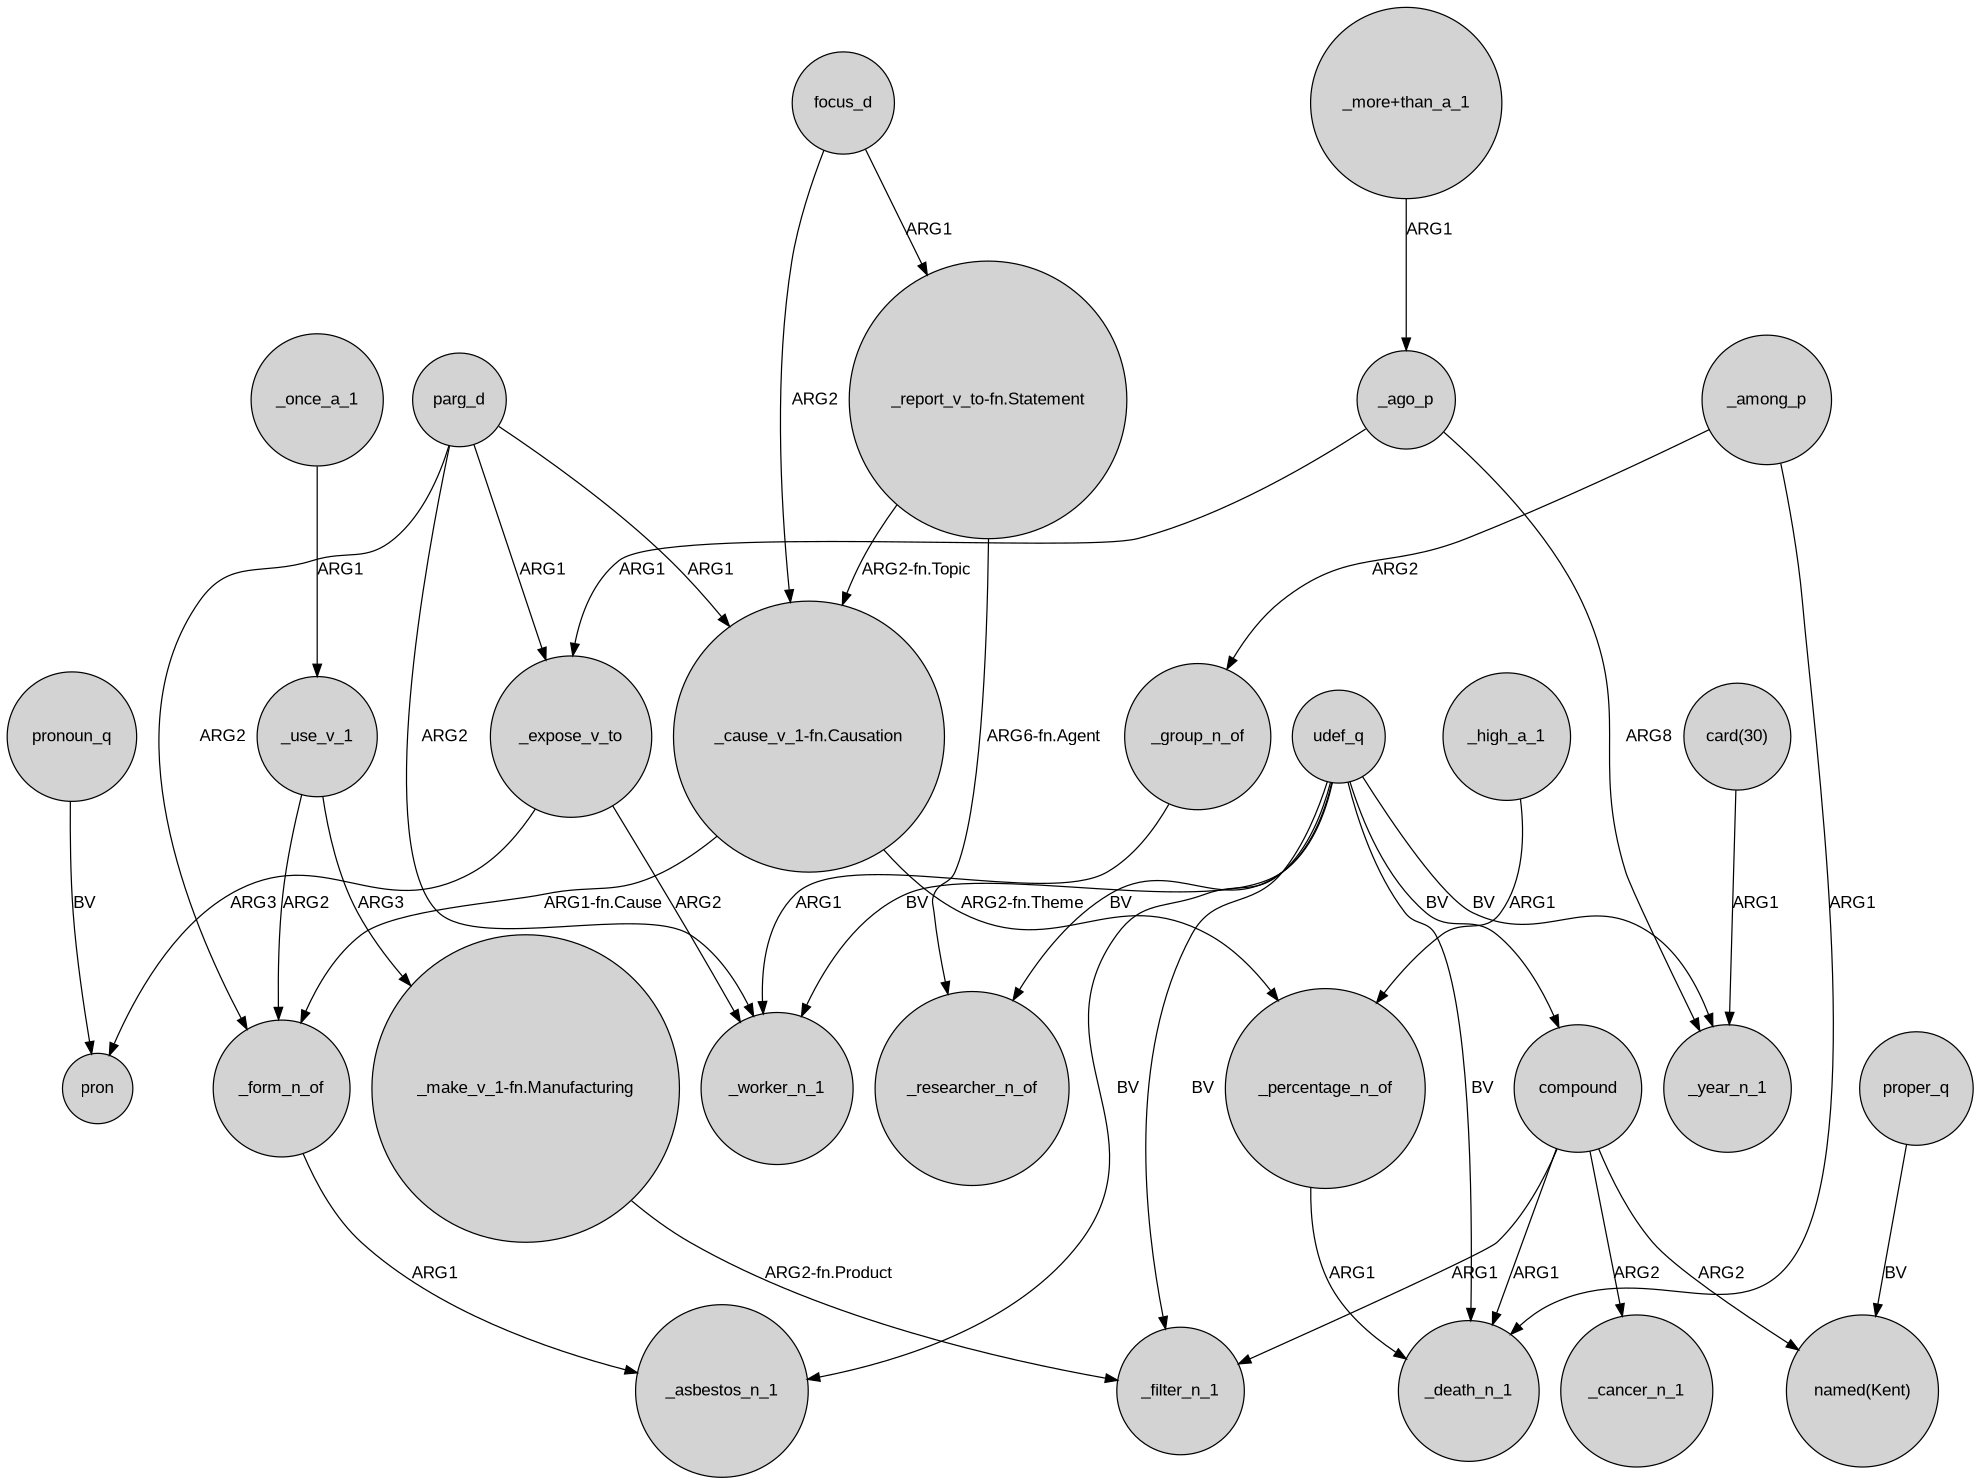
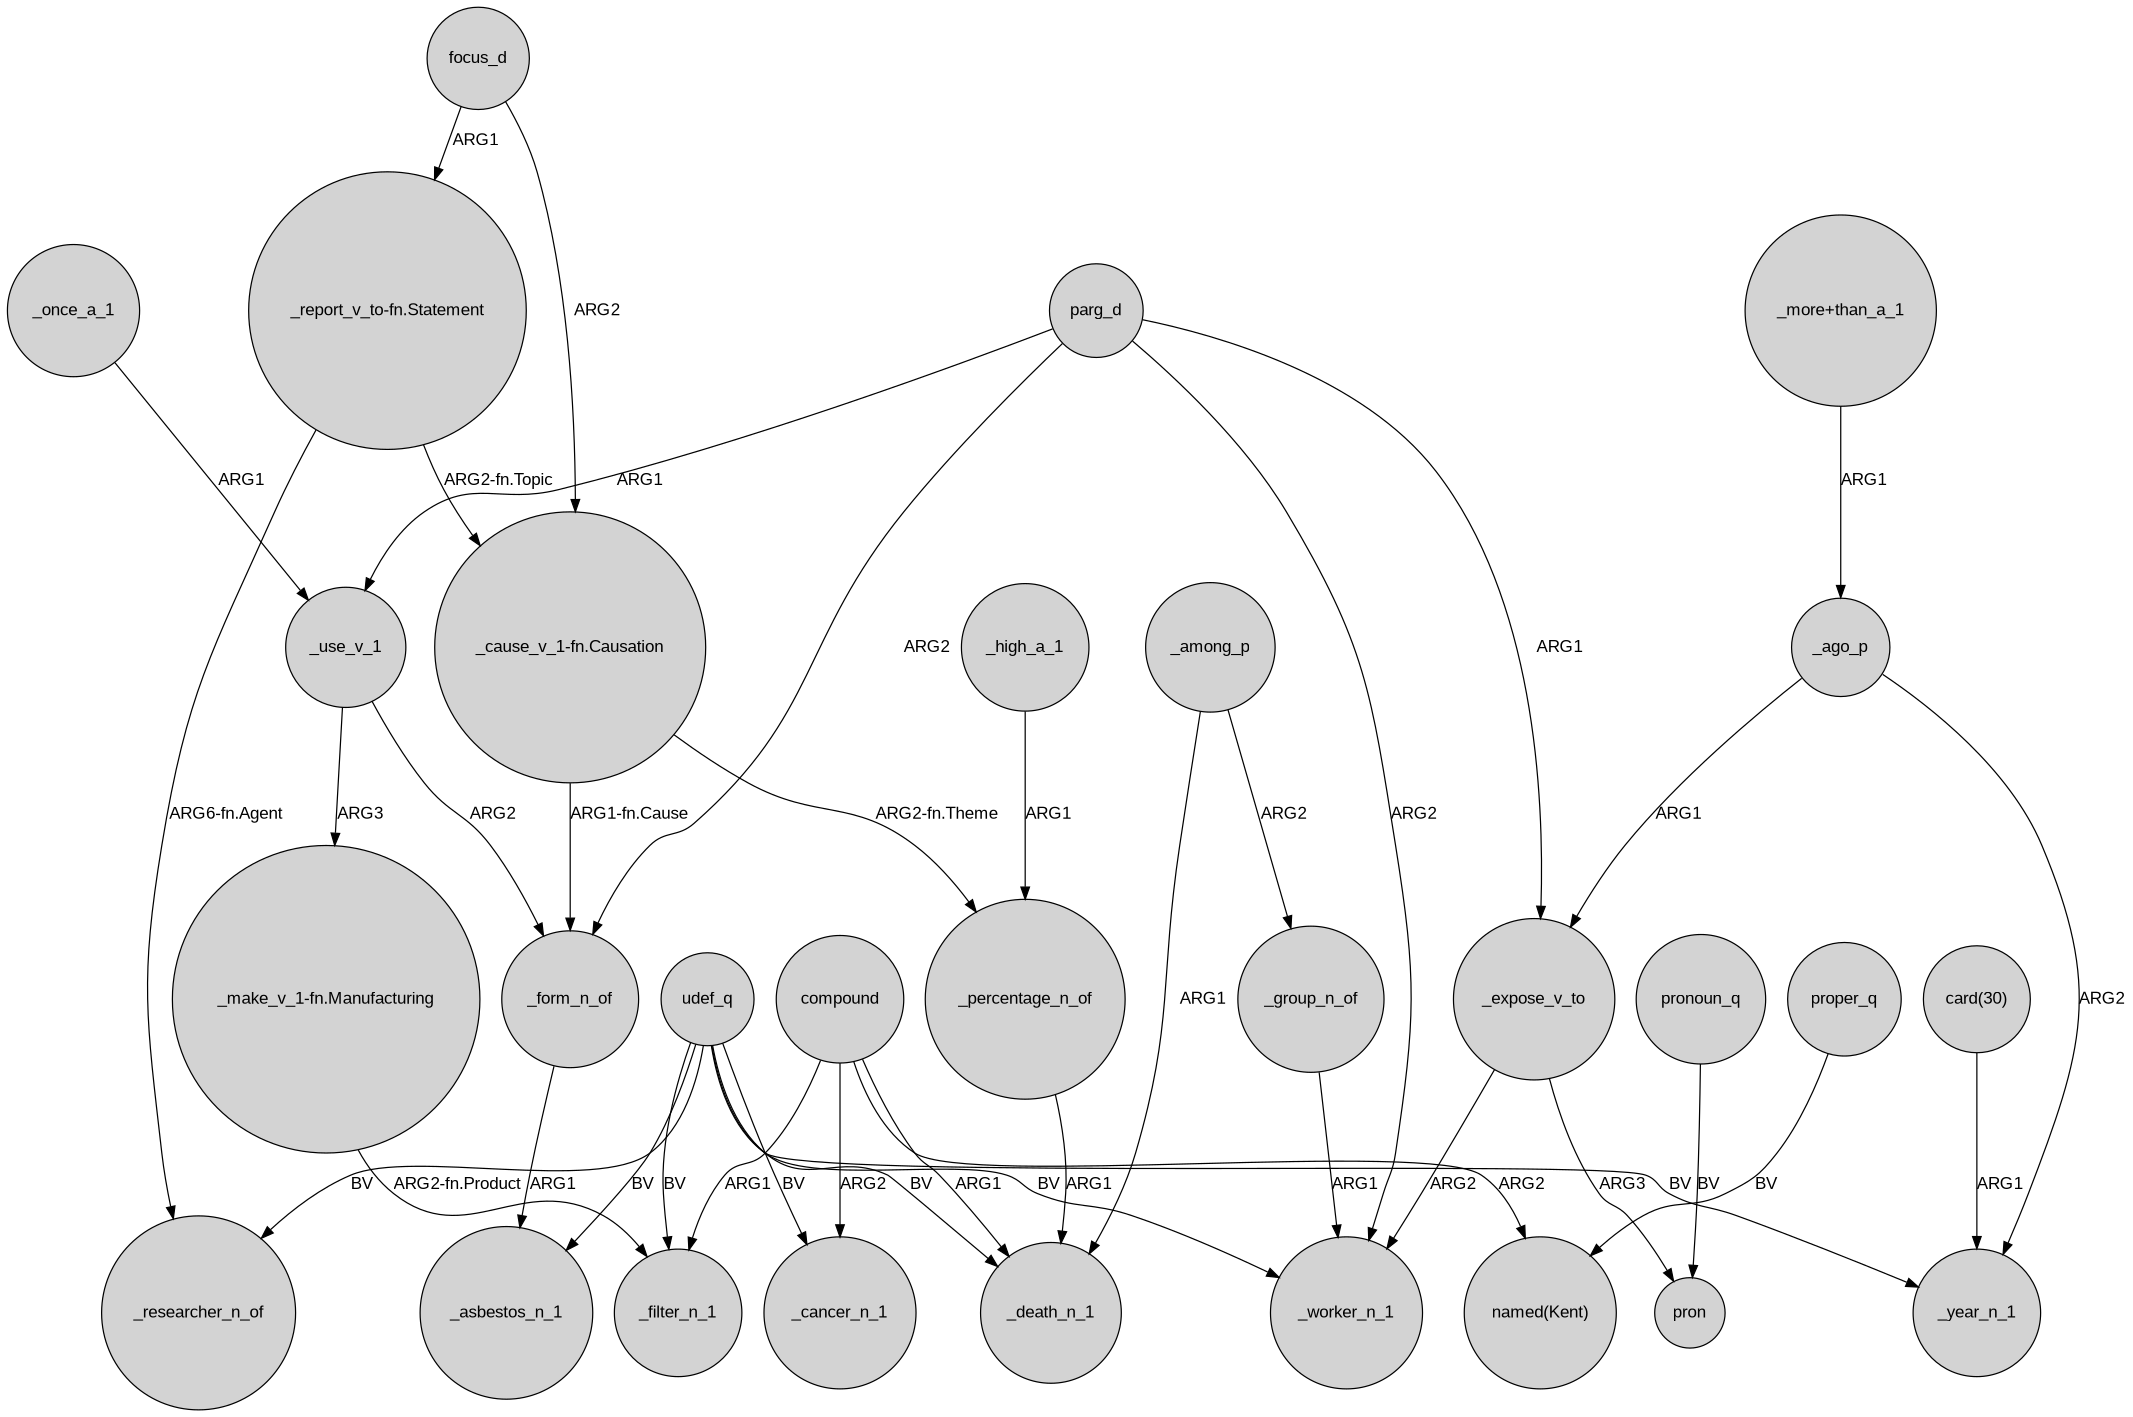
  digraph {
    fontname="Liberation Sans"
    node [fontname="Liberation Sans" shape=circle style=filled]
    edge [fontname="Liberation Sans"]
    focus_d
    "_report_v_to-fn.Statement"
    "_cause_v_1-fn.Causation"
    _researcher_n_of
    _form_n_of
    _percentage_n_of
    parg_d
    _use_v_1
    _expose_v_to
    _worker_n_1
    "_make_v_1-fn.Manufacturing"
    _asbestos_n_1
    pron
    _filter_n_1
    udef_q
    _cancer_n_1
    _death_n_1
    _year_n_1
    _group_n_of
    _among_p
    _ago_p
    "_more+than_a_1"
    compound
    "named(Kent)"
    _high_a_1
    pronoun_q
    _once_a_1
    "card(30)"
    proper_q
    focus_d -> "_report_v_to-fn.Statement" [label=ARG1]
    focus_d -> "_cause_v_1-fn.Causation" [label=ARG2]
    "_report_v_to-fn.Statement" -> "_cause_v_1-fn.Causation" [label="ARG2-fn.Topic"]
    "_report_v_to-fn.Statement" -> _researcher_n_of [label="ARG6-fn.Agent"]
    "_cause_v_1-fn.Causation" -> _form_n_of [label="ARG1-fn.Cause"]
    "_cause_v_1-fn.Causation" -> _percentage_n_of [label="ARG2-fn.Theme"]
    _form_n_of -> _asbestos_n_1 [label=ARG1]
    _percentage_n_of -> _death_n_1 [label=ARG1]
    parg_d -> _form_n_of [label=ARG2]
-   parg_d -> "_cause_v_1-fn.Causation" [label=ARG1]
+   parg_d -> _use_v_1 [label=ARG1]
    parg_d -> _expose_v_to [label=ARG1]
    parg_d -> _worker_n_1 [label=ARG2]
    _use_v_1 -> _form_n_of [label=ARG2]
    _use_v_1 -> "_make_v_1-fn.Manufacturing" [label=ARG3]
    _expose_v_to -> _worker_n_1 [label=ARG2]
    _expose_v_to -> pron [label=ARG3]
    "_make_v_1-fn.Manufacturing" -> _filter_n_1 [label="ARG2-fn.Product"]
    udef_q -> _researcher_n_of [label=BV]
    udef_q -> _worker_n_1 [label=BV]
    udef_q -> _asbestos_n_1 [label=BV]
    udef_q -> _filter_n_1 [label=BV]
-   udef_q -> compound [label=BV]
+   udef_q -> _cancer_n_1 [label=BV]
    udef_q -> _death_n_1 [label=BV]
    udef_q -> _year_n_1 [label=BV]
    _group_n_of -> _worker_n_1 [label=ARG1]
    _among_p -> _death_n_1 [label=ARG1]
    _among_p -> _group_n_of [label=ARG2]
    _ago_p -> _expose_v_to [label=ARG1]
-   _ago_p -> _year_n_1 [label=ARG8]
+   _ago_p -> _year_n_1 [label=ARG2]
    "_more+than_a_1" -> _ago_p [label=ARG1]
    compound -> _filter_n_1 [label=ARG1]
    compound -> _cancer_n_1 [label=ARG2]
    compound -> _death_n_1 [label=ARG1]
    compound -> "named(Kent)" [label=ARG2]
    _high_a_1 -> _percentage_n_of [label=ARG1]
    pronoun_q -> pron [label=BV]
    _once_a_1 -> _use_v_1 [label=ARG1]
    "card(30)" -> _year_n_1 [label=ARG1]
    proper_q -> "named(Kent)" [label=BV]
  }
